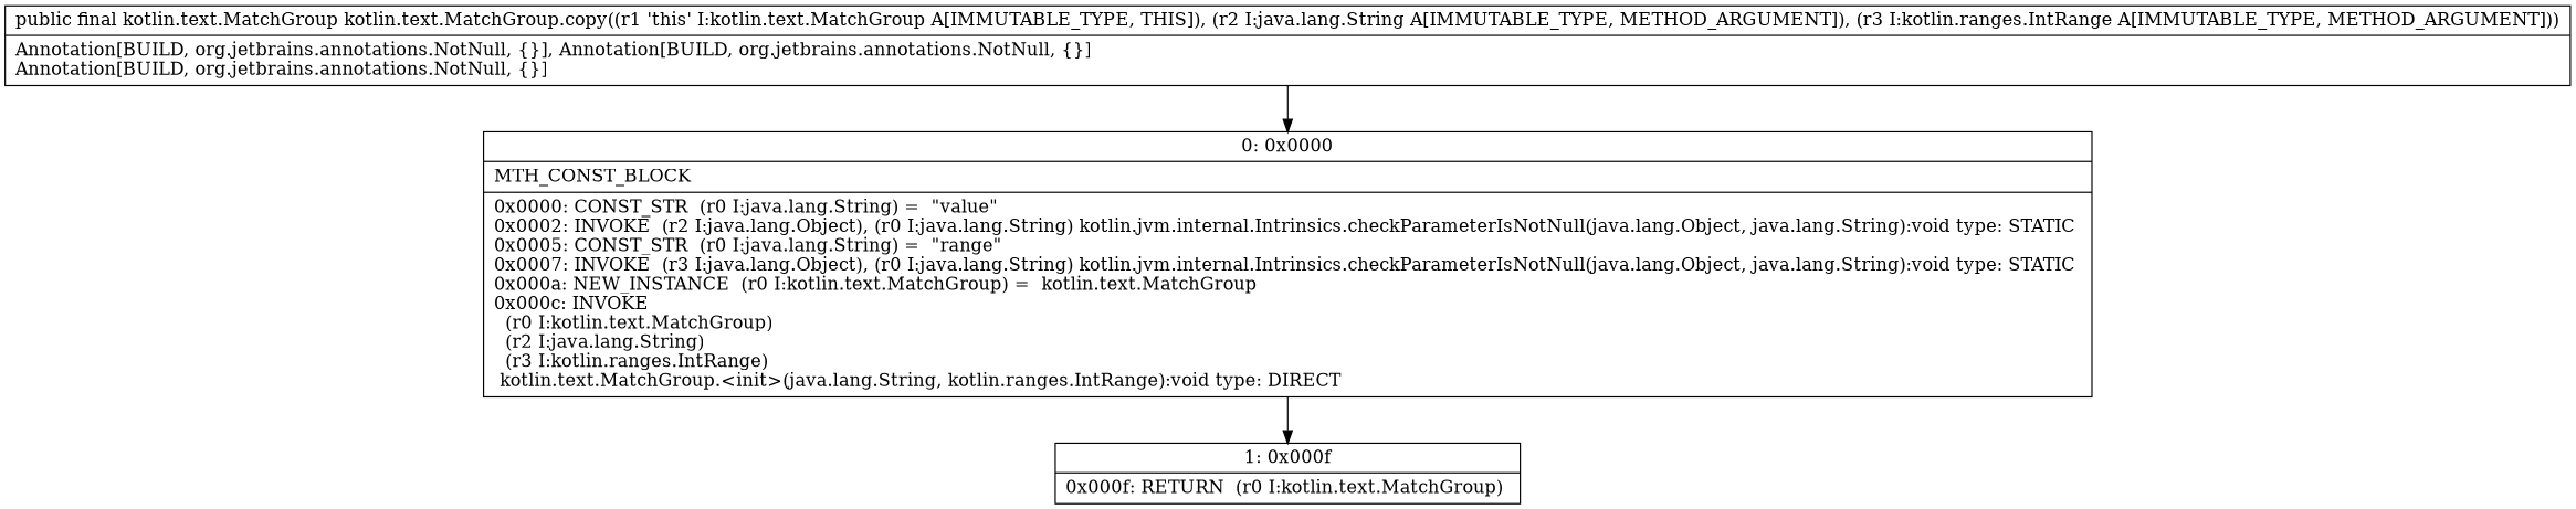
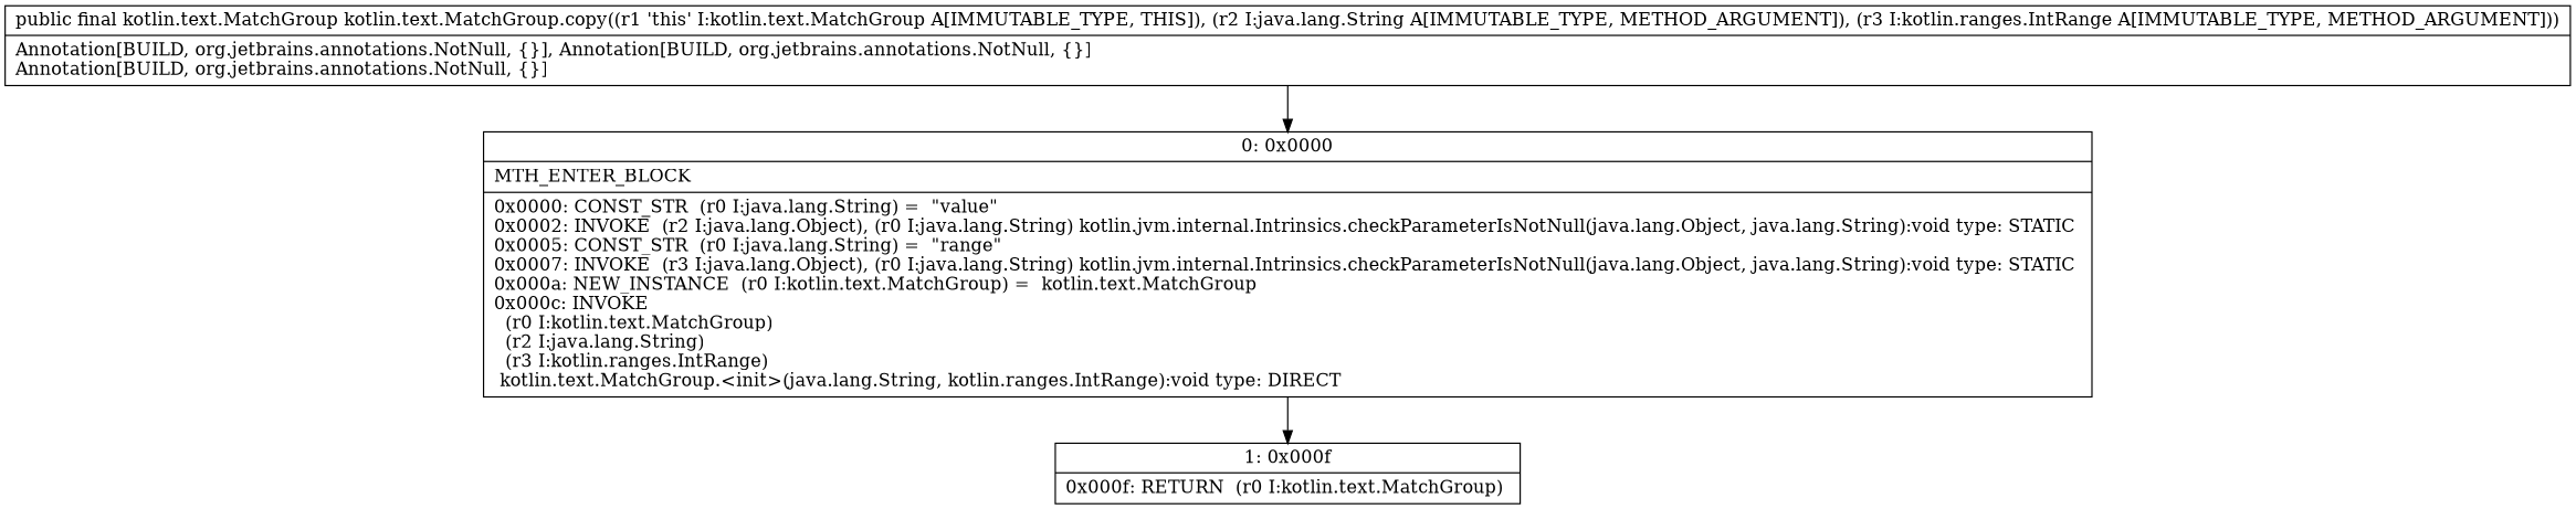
  digraph {
    node [shape=record]
-   n1 [label="{0\:\ 0x0000|MTH_CONST_BLOCK\l|0x0000: CONST_STR  (r0 I:java.lang.String) =  \"value\" \l0x0002: INVOKE  (r2 I:java.lang.Object), (r0 I:java.lang.String) kotlin.jvm.internal.Intrinsics.checkParameterIsNotNull(java.lang.Object, java.lang.String):void type: STATIC \l0x0005: CONST_STR  (r0 I:java.lang.String) =  \"range\" \l0x0007: INVOKE  (r3 I:java.lang.Object), (r0 I:java.lang.String) kotlin.jvm.internal.Intrinsics.checkParameterIsNotNull(java.lang.Object, java.lang.String):void type: STATIC \l0x000a: NEW_INSTANCE  (r0 I:kotlin.text.MatchGroup) =  kotlin.text.MatchGroup \l0x000c: INVOKE  \l  (r0 I:kotlin.text.MatchGroup)\l  (r2 I:java.lang.String)\l  (r3 I:kotlin.ranges.IntRange)\l kotlin.text.MatchGroup.\<init\>(java.lang.String, kotlin.ranges.IntRange):void type: DIRECT \l}"]
+   n1 [label="{0\:\ 0x0000|MTH_ENTER_BLOCK\l|0x0000: CONST_STR  (r0 I:java.lang.String) =  \"value\" \l0x0002: INVOKE  (r2 I:java.lang.Object), (r0 I:java.lang.String) kotlin.jvm.internal.Intrinsics.checkParameterIsNotNull(java.lang.Object, java.lang.String):void type: STATIC \l0x0005: CONST_STR  (r0 I:java.lang.String) =  \"range\" \l0x0007: INVOKE  (r3 I:java.lang.Object), (r0 I:java.lang.String) kotlin.jvm.internal.Intrinsics.checkParameterIsNotNull(java.lang.Object, java.lang.String):void type: STATIC \l0x000a: NEW_INSTANCE  (r0 I:kotlin.text.MatchGroup) =  kotlin.text.MatchGroup \l0x000c: INVOKE  \l  (r0 I:kotlin.text.MatchGroup)\l  (r2 I:java.lang.String)\l  (r3 I:kotlin.ranges.IntRange)\l kotlin.text.MatchGroup.\<init\>(java.lang.String, kotlin.ranges.IntRange):void type: DIRECT \l}"]
    n2 [label="{1\:\ 0x000f|0x000f: RETURN  (r0 I:kotlin.text.MatchGroup) \l}"]
    n3 [label="{public final kotlin.text.MatchGroup kotlin.text.MatchGroup.copy((r1 'this' I:kotlin.text.MatchGroup A[IMMUTABLE_TYPE, THIS]), (r2 I:java.lang.String A[IMMUTABLE_TYPE, METHOD_ARGUMENT]), (r3 I:kotlin.ranges.IntRange A[IMMUTABLE_TYPE, METHOD_ARGUMENT]))  | Annotation[BUILD, org.jetbrains.annotations.NotNull, \{\}], Annotation[BUILD, org.jetbrains.annotations.NotNull, \{\}]\lAnnotation[BUILD, org.jetbrains.annotations.NotNull, \{\}]\l}"]
    n1 -> n2
    n3 -> n1
  }
